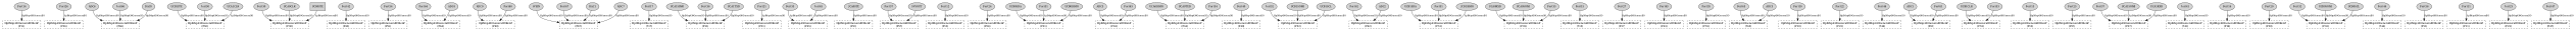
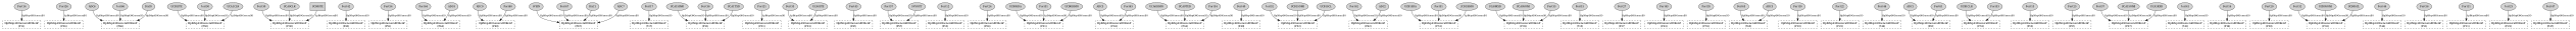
  digraph {
    fontname="Noto Serif"
    node [fontname="Noto Serif" fontsize=12 shape=ellipse style=filled]
    edge [fontname="Noto Serif" fontsize=10]
    n1 [label=Port14]
    n2 [label="HplMsp430GeneralIORenP\n(P14)" shape=box style=dashed]
    n3 [label=Port26]
    n4 [label="HplMsp430GeneralIORenP\n(P26)" shape=box style=dashed]
    n5 [label=ADC6]
    n6 [label="HplMsp430GeneralIORenP\n(P66)" shape=box style=dashed]
    n7 [label=UCB1STE]
    n8 [label="HplMsp430GeneralIORenP\n(P50)" shape=box style=dashed]
    n9 [label=Port30]
    n10 [label="HplMsp430GeneralIORenP\n(P30)" shape=box style=dashed]
    n11 [label=Port42]
    n12 [label="HplMsp430GeneralIORenP\n(P42)" shape=box style=dashed]
    n13 [label=Port54]
    n14 [label="HplMsp436GeneralIORenP\n(P54)" shape=box style=dashed]
    n15 [label=Port64]
    n16 [label="HplMsp430GeneralIORenP\n(P64)" shape=box style=dashed]
    n17 [label=ADC0]
    n18 [label="HplMsp430GeneralIORenP\n(P60)" shape=box style=dashed]
    n19 [label=SVSIN]
    n20 [label="HplMsp430GeneralIORenP\n(P67)" shape=box style=dashed]
    n21 [label=Port17]
    n22 [label="HplMsp430GeneralIORenP\n(P17)" shape=box style=dashed]
    n23 [label=UCA0CLK]
    n24 [label=UCA1SIMO]
    n25 [label="HplMsp430GeneralIORenP\n(P36)" shape=box style=dashed]
    n26 [label=Port21]
    n27 [label="HplMsp430GeneralIORenP\n(P21)" shape=box style=dashed]
    n28 [label=Port33]
    n29 [label="HplMsp430GeneralIORenP\n(P33)" shape=box style=dashed]
    n30 [label=Port45]
    n31 [label="HplMsp430GeneralIORenP\n(P45)" shape=box style=dashed]
    n32 [label=Port57]
    n33 [label="HplMsp430GeneralIORenP\n(P57)" shape=box style=dashed]
    n34 [label=Port67]
    n35 [label=Port12]
    n36 [label="HplMsp430GeneralIORenP\n(P12)" shape=box style=dashed]
    n37 [label=Port24]
    n38 [label="HplMsp430GeneralIORenP\n(P24)" shape=box style=dashed]
    n39 [label=Port36]
    n40 [label=UCB0SDA]
    n41 [label="HplMsp430GeneralIORenP\n(P31)" shape=box style=dashed]
    n42 [label=ADC3]
    n43 [label="HplMsp430GeneralIORenP\n(P63)" shape=box style=dashed]
    n44 [label=UCA0SIMO]
    n45 [label="HplMsp430GeneralIORenP\n(P34)" shape=box style=dashed]
    n46 [label=ADC4]
    n47 [label=Port40]
    n48 [label="HplMsp430GeneralIORenP\n(P40)" shape=box style=dashed]
    n49 [label=Port52]
    n50 [label="HplMsp430GeneralIORenP\n(P52)" shape=box style=dashed]
    n51 [label=Port62]
    n52 [label="HplMsp430GeneralIORenP\n(P62)" shape=box style=dashed]
    n53 [label=UCA0TXD]
    n54 [label=UCA0STE]
    n55 [label=UCB0STE shape=box]
    n56 [label=UCB1SDA]
    n57 [label="HplMsp430GeneralIORenP\n(P51)" shape=box style=dashed]
    n58 [label=DAC1]
    n59 [label=UCA0RXD]
    n60 [label="HplMsp430GeneralIORenP\n(P35)" shape=box style=dashed]
    n61 [label=UCA1TXD]
    n62 [label=Port15]
    n63 [label="HplMsp430GeneralIORenP\n(P15)" shape=box style=dashed]
    n64 [label=Port27]
    n65 [label="HplMsp430GeneralIORenP\n(P27)" shape=box style=dashed]
    n66 [label=UCA0SOMI]
    n67 [label=Port60]
    n68 [label=Port31]
    n69 [label=Port43]
    n70 [label="HplMsp430GeneralIORenP\n(P43)" shape=box style=dashed]
    n71 [label=Port55]
    n72 [label="HplMsp430GeneralIORenP\n(P55)" shape=box style=dashed]
    n73 [label=Port65]
    n74 [label="HplMsp430GeneralIORenP\n(P65)" shape=box style=dashed]
    n75 [label=ADC7]
    n76 [label=Port10]
    n77 [label="HplMsp430GeneralIORenP\n(P10)" shape=box style=dashed]
    n78 [label=Port22]
    n79 [label="HplMsp430GeneralIORenP\n(P22)" shape=box style=dashed]
    n80 [label=Port34]
    n81 [label=Port46]
    n82 [label="HplMsp430GeneralIORenP\n(P46)" shape=box style=dashed]
    n83 [label=ADC1]
    n84 [label="HplMsp430GeneralIORenP\n(P61)" shape=box style=dashed]
    n85 [label=Port50]
    n86 [label=UCB1CLK]
    n87 [label="HplMsp430GeneralIORenP\n(P53)" shape=box style=dashed]
    n88 [label=Port13]
    n89 [label="HplMsp430GeneralIORenP\n(P13)" shape=box style=dashed]
    n90 [label=Port25]
    n91 [label="HplMsp430GeneralIORenP\n(P25)" shape=box style=dashed]
    n92 [label=Port37]
    n93 [label="HplMsp430GeneralIORenP\n(P37)" shape=box style=dashed]
    n94 [label=UCA1SOMI]
    n95 [label=UCB0SIMO]
    n96 [label=UCA1CLK]
    n97 [label=ADC5]
    n98 [label=Port41]
    n99 [label="HplMsp430GeneralIORenP\n(P41)" shape=box style=dashed]
    n100 [label=Port53]
    n101 [label=Port63]
    n102 [label=Port16]
    n103 [label="HplMsp430GeneralIORenP\n(P16)" shape=box style=dashed]
    n104 [label=Port61]
    n105 [label=Port20]
    n106 [label="HplMsp430GeneralIORenP\n(P20)" shape=box style=dashed]
    n107 [label=Port32]
    n108 [label="HplMsp430GeneralIORenP\n(P32)" shape=box style=dashed]
    n109 [label=Port44]
    n110 [label="HplMsp430GeneralIORenP\n(P44)" shape=box style=dashed]
    n111 [label=Port56]
    n112 [label="HplMsp430GeneralIORenP\n(P56)" shape=box style=dashed]
    n113 [label=Port66]
    n114 [label=Port11]
    n115 [label="HplMsp430GeneralIORenP\n(P11)" shape=box style=dashed]
    n116 [label=Port23]
    n117 [label="HplMsp430GeneralIORenP\n(P23)" shape=box style=dashed]
    n118 [label=Port35]
    n119 [label=Port47]
    n120 [label="HplMsp430GeneralIORenP\n(P47)" shape=box style=dashed]
    n121 [label=UCA1RXD]
    n122 [label=UCB1SOMI]
    n123 [label=UCB1SCL]
    n124 [label=Port51]
    n125 [label=ADC2]
    n126 [label=DAC0]
    n127 [label=UCB0SOMI]
    n128 [label=SVSOUT]
    n129 [label=UCB1SIMO]
    n130 [label=UCB0SCL]
    n1 -> n2 [label=HplMsp430GeneralIO]
    n3 -> n4 [label=HplMsp430GeneralIO]
    n5 -> n6 [label=HplMsp430GeneralIO]
    n7 -> n8 [label=HplMsp430GeneralIO]
    n9 -> n10 [label=HplMsp430GeneralIO]
    n11 -> n12 [label=HplMsp430GeneralIO]
    n13 -> n14 [label=HplMsp430GeneralIO]
    n15 -> n16 [label=HplMsp430GeneralIO]
    n17 -> n18 [label=HplMsp430GeneralIO]
    n19 -> n20 [label=HplMsp430GeneralIO]
    n21 -> n22 [label=HplMsp430GeneralIO]
    n23 -> n10 [label=HplMsp430GeneralIO]
    n24 -> n25 [label=HplMsp430GeneralIO]
    n26 -> n27 [label=HplMsp430GeneralIO]
-   n28 -> n31 [label=HplMsp430GeneralIO]
+   n28 -> n29 [label=HplMsp430GeneralIO]
    n30 -> n31 [label=HplMsp430GeneralIO]
    n32 -> n33 [label=HplMsp430GeneralIO]
    n34 -> n20 [label=HplMsp430GeneralIO]
    n35 -> n36 [label=HplMsp430GeneralIO]
    n37 -> n38 [label=HplMsp430GeneralIO]
    n39 -> n25 [label=HplMsp430GeneralIO]
    n40 -> n41 [label=HplMsp430GeneralIO]
    n42 -> n43 [label=HplMsp430GeneralIO]
    n44 -> n45 [label=HplMsp430GeneralIO]
    n46 -> n16 [label=HplMsp430GeneralIO]
    n47 -> n48 [label=HplMsp430GeneralIO]
    n49 -> n50 [label=HplMsp430GeneralIO]
    n51 -> n52 [label=HplMsp430GeneralIO]
    n53 -> n45 [label=HplMsp430GeneralIO]
    n54 -> n29 [label=HplMsp430GeneralIO]
    n55 -> n10 [label=HplMsp430GeneralIO]
    n56 -> n57 [label=HplMsp430GeneralIO]
    n58 -> n20 [label=HplMsp430GeneralIO]
    n59 -> n60 [label=HplMsp430GeneralIO]
    n61 -> n25 [label=HplMsp430GeneralIO]
    n62 -> n63 [label=HplMsp430GeneralIO]
    n64 -> n65 [label=HplMsp430GeneralIO]
    n66 -> n60 [label=HplMsp430GeneralIO]
    n67 -> n18 [label=HplMsp430GeneralIO]
    n68 -> n41 [label=HplMsp430GeneralIO]
    n69 -> n70 [label=HplMsp430GeneralIO]
    n71 -> n72 [label=HplMsp430GeneralIO]
    n73 -> n74 [label=HplMsp430GeneralIO]
    n75 -> n20 [label=HplMsp430GeneralIO]
    n76 -> n77 [label=HplMsp430GeneralIO]
    n78 -> n79 [label=HplMsp430GeneralIO]
    n80 -> n45 [label=HplMsp430GeneralIO]
    n81 -> n82 [label=HplMsp430GeneralIO]
    n83 -> n84 [label=HplMsp430GeneralIO]
    n85 -> n8 [label=HplMsp430GeneralIO]
    n86 -> n87 [label=HplMsp430GeneralIO]
    n88 -> n89 [label=HplMsp430GeneralIO]
    n90 -> n91 [label=HplMsp430GeneralIO]
    n92 -> n93 [label=HplMsp430GeneralIO]
    n94 -> n93 [label=HplMsp430GeneralIO]
    n95 -> n41 [label=HplMsp430GeneralIO]
    n96 -> n8 [label=HplMsp430GeneralIO]
    n97 -> n74 [label=HplMsp430GeneralIO]
    n98 -> n99 [label=HplMsp430GeneralIO]
    n100 -> n87 [label=HplMsp430GeneralIO]
    n101 -> n43 [label=HplMsp430GeneralIO]
    n102 -> n103 [label=HplMsp430GeneralIO]
    n104 -> n84 [label=HplMsp430GeneralIO]
    n105 -> n106 [label=HplMsp430GeneralIO]
    n107 -> n108 [label=HplMsp430GeneralIO]
    n109 -> n110 [label=HplMsp430GeneralIO]
    n111 -> n112 [label=HplMsp430GeneralIO]
    n113 -> n6 [label=HplMsp430GeneralIO]
    n114 -> n115 [label=HplMsp430GeneralIO]
    n116 -> n117 [label=HplMsp430GeneralIO]
    n118 -> n60 [label=HplMsp430GeneralIO]
    n119 -> n120 [label=HplMsp430GeneralIO]
    n121 -> n93 [label=HplMsp430GeneralIO]
    n122 -> n50 [label=HplMsp430GeneralIO]
    n123 -> n50 [label=HplMsp430GeneralIO]
    n124 -> n57 [label=HplMsp430GeneralIO]
    n125 -> n52 [label=HplMsp430GeneralIO]
    n126 -> n6 [label=HplMsp430GeneralIO]
    n127 -> n108 [label=HplMsp430GeneralIO]
    n128 -> n33 [label=HplMsp430GeneralIO]
    n129 -> n57 [label=HplMsp430GeneralIO]
    n130 -> n108 [label=HplMsp430GeneralIO]
  }
